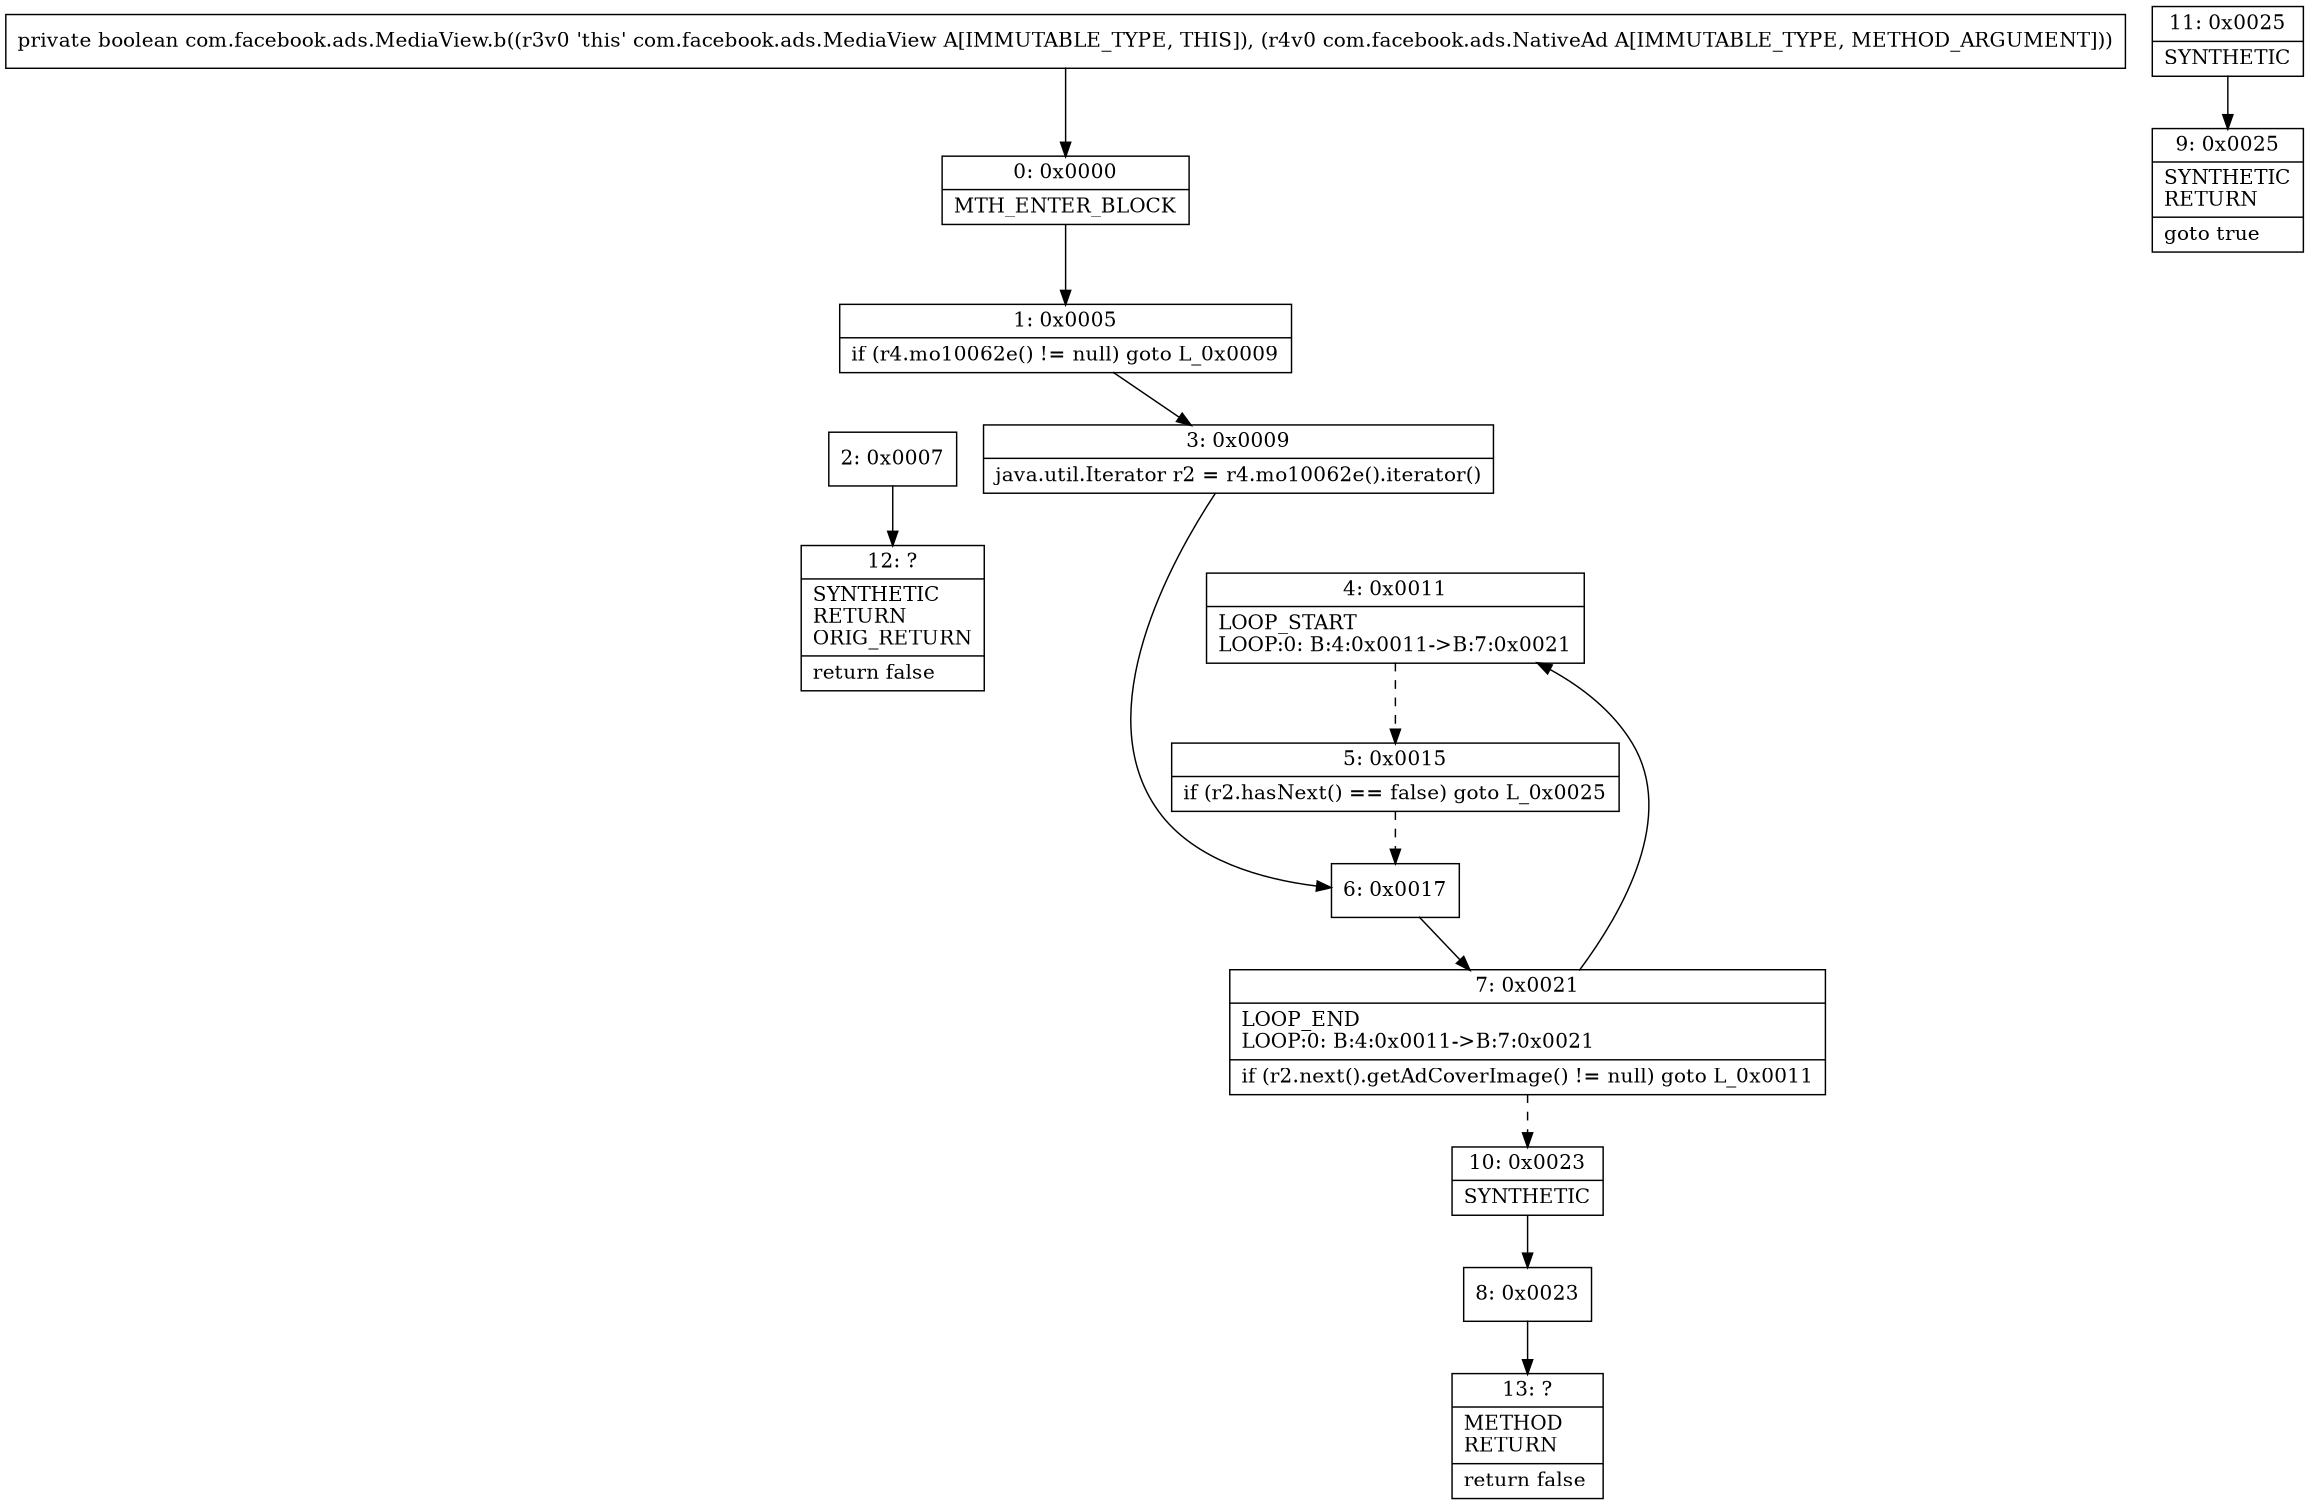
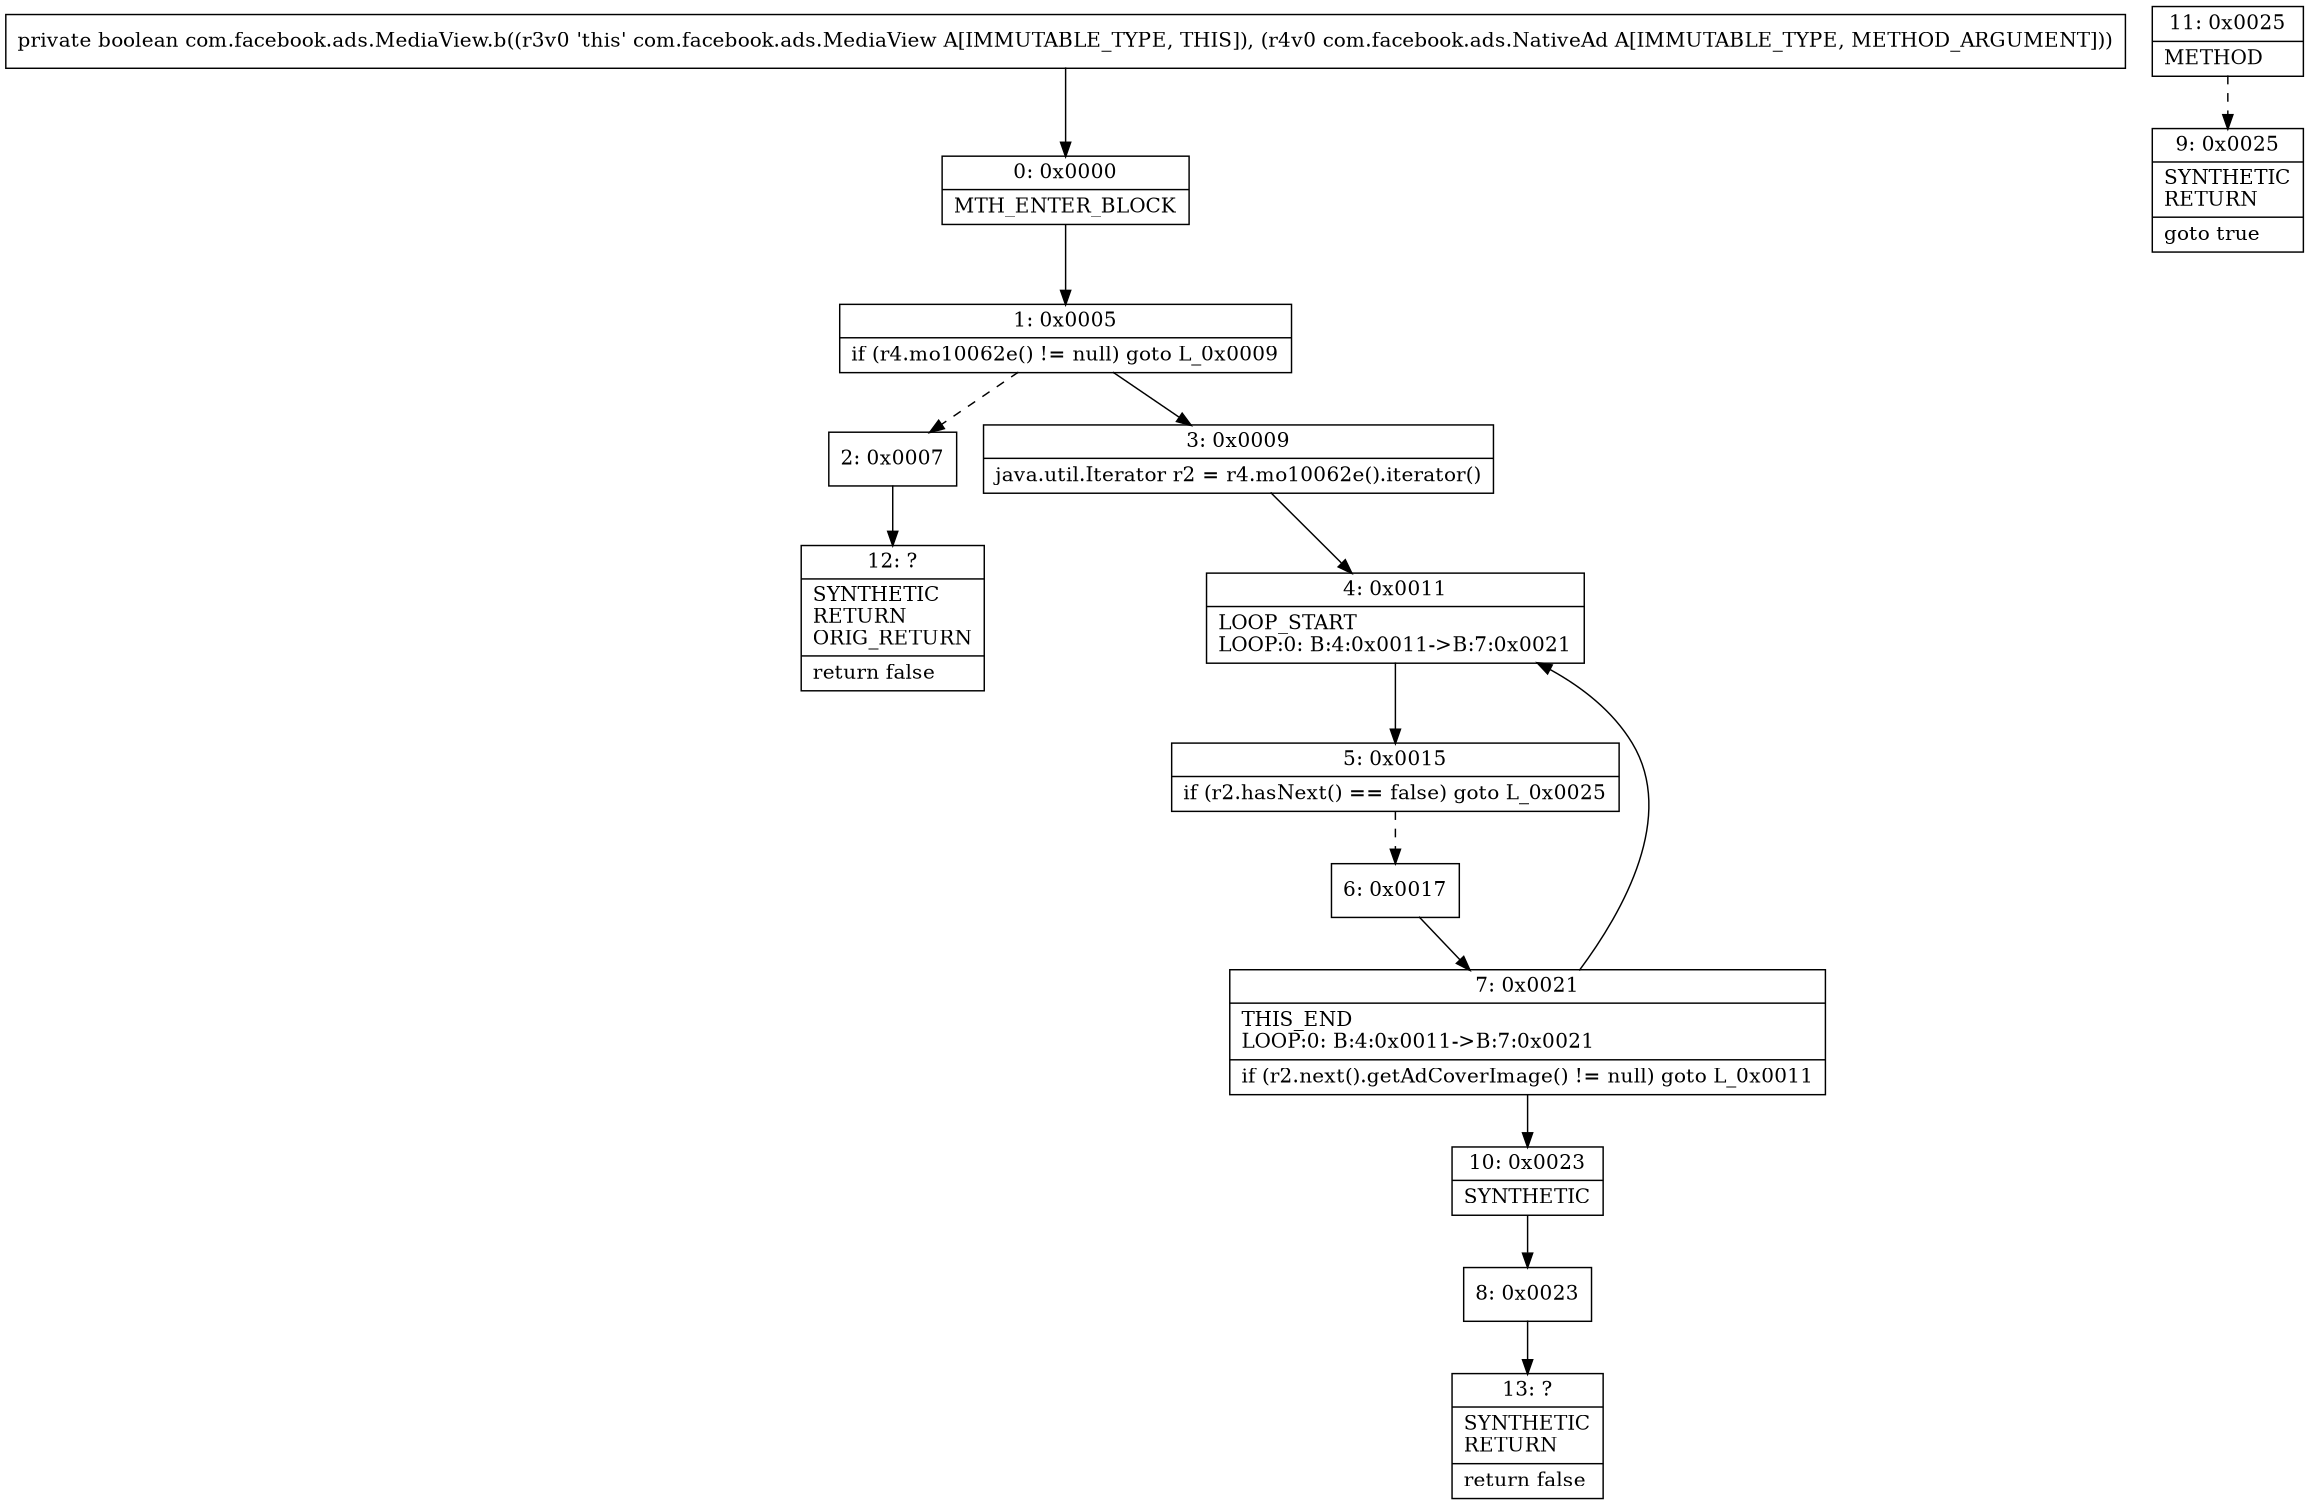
  digraph {
    node [shape=record]
    n1 [label="{0\:\ 0x0000|MTH_ENTER_BLOCK\l}"]
    n2 [label="{1\:\ 0x0005|if (r4.mo10062e() != null) goto L_0x0009\l}"]
    n3 [label="{2\:\ 0x0007}"]
    n4 [label="{3\:\ 0x0009|java.util.Iterator r2 = r4.mo10062e().iterator()\l}"]
    n5 [label="{12\:\ ?|SYNTHETIC\lRETURN\lORIG_RETURN\l|return false\l}"]
    n6 [label="{4\:\ 0x0011|LOOP_START\lLOOP:0: B:4:0x0011\-\>B:7:0x0021\l}"]
    n7 [label="{5\:\ 0x0015|if (r2.hasNext() == false) goto L_0x0025\l}"]
    n8 [label="{6\:\ 0x0017}"]
-   n9 [label="{7\:\ 0x0021|LOOP_END\lLOOP:0: B:4:0x0011\-\>B:7:0x0021\l|if (r2.next().getAdCoverImage() != null) goto L_0x0011\l}"]
-   n10 [label="{11\:\ 0x0025|SYNTHETIC\l}"]
+   n9 [label="{7\:\ 0x0021|THIS_END\lLOOP:0: B:4:0x0011\-\>B:7:0x0021\l|if (r2.next().getAdCoverImage() != null) goto L_0x0011\l}"]
+   n10 [label="{11\:\ 0x0025|METHOD\l}"]
    n11 [label="{9\:\ 0x0025|SYNTHETIC\lRETURN\l|goto true\l}"]
    n12 [label="{10\:\ 0x0023|SYNTHETIC\l}"]
    n13 [label="{8\:\ 0x0023}"]
-   n14 [label="{13\:\ ?|METHOD\lRETURN\l|return false\l}"]
+   n14 [label="{13\:\ ?|SYNTHETIC\lRETURN\l|return false\l}"]
    n15 [label="{private boolean com.facebook.ads.MediaView.b((r3v0 'this' com.facebook.ads.MediaView A[IMMUTABLE_TYPE, THIS]), (r4v0 com.facebook.ads.NativeAd A[IMMUTABLE_TYPE, METHOD_ARGUMENT])) }"]
    n1 -> n2
+   n2 -> n3 [style=dashed]
    n2 -> n4
    n3 -> n5
-   n4 -> n8
-   n6 -> n7 [style=dashed]
+   n4 -> n6
+   n6 -> n7
    n7 -> n8 [style=dashed]
    n8 -> n9
    n9 -> n6
-   n9 -> n12 [style=dashed]
-   n10 -> n11
+   n9 -> n12 [style=solid]
+   n10 -> n11 [style=dashed]
    n12 -> n13
    n13 -> n14
    n15 -> n1
  }
